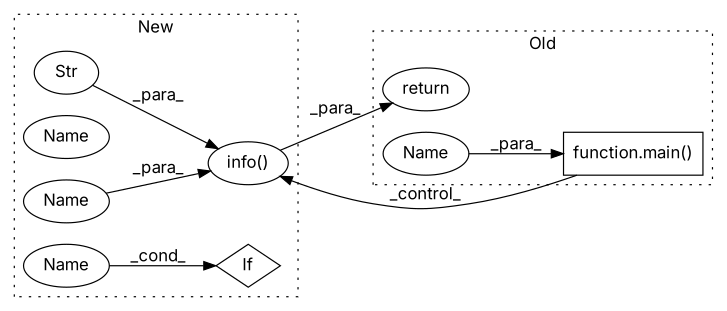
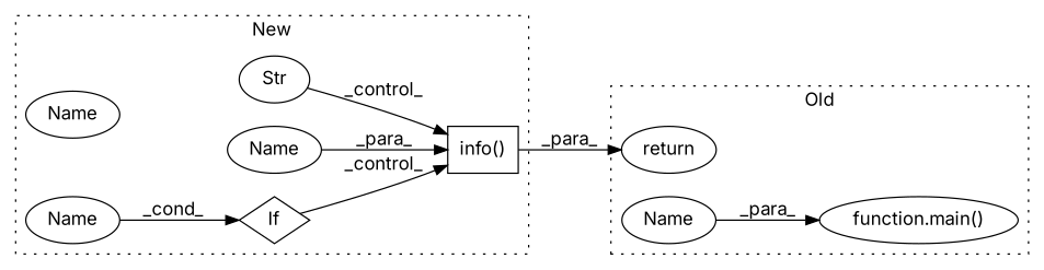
  digraph {
    fontname=Inter
    rankdir=LR
    node [a=87 fontname=Inter l=6 s=6048 shape=ellipse]
    edge [fontname=Inter]
-   n1 [a=75 l="5,1" label="function.main()" s="6055,6066" shape=box]
+   n1 [a=75 l="5,1" label="function.main()" s="6055,6066"]
    n2 [a=93 l=7 label=return]
    n3 [label=Name s=6060]
    n4 [a=96 l=3 label=If shape=diamond]
-   n5 [a=75 l="22,1" label="info()" s="6063,6168"]
+   n5 [a=75 l="22,1" label="info()" s="6063,6168" shape=box]
    n6 [a=66 l=75 label=Str s=6085]
    n7 [label=Name s=6051]
    n8 [label=Name s=6162]
    n9 [label=Name s=6051]
    subgraph cluster_1 {
      label=Old
      style=dotted
      n1
      n2
      n3
    }
    subgraph cluster_2 {
      label=New
      style=dotted
      n4
      n5
      n6
      n7
      n8
      n9
    }
    n3 -> n1 [label=_para_]
-   n1 -> n5 [label=_control_]
+   n4 -> n5 [label=_control_]
    n5 -> n2 [label=_para_]
-   n6 -> n5 [label=_para_]
+   n6 -> n5 [label=_control_]
    n8 -> n5 [label=_para_]
    n9 -> n4 [label=_cond_]
  }
